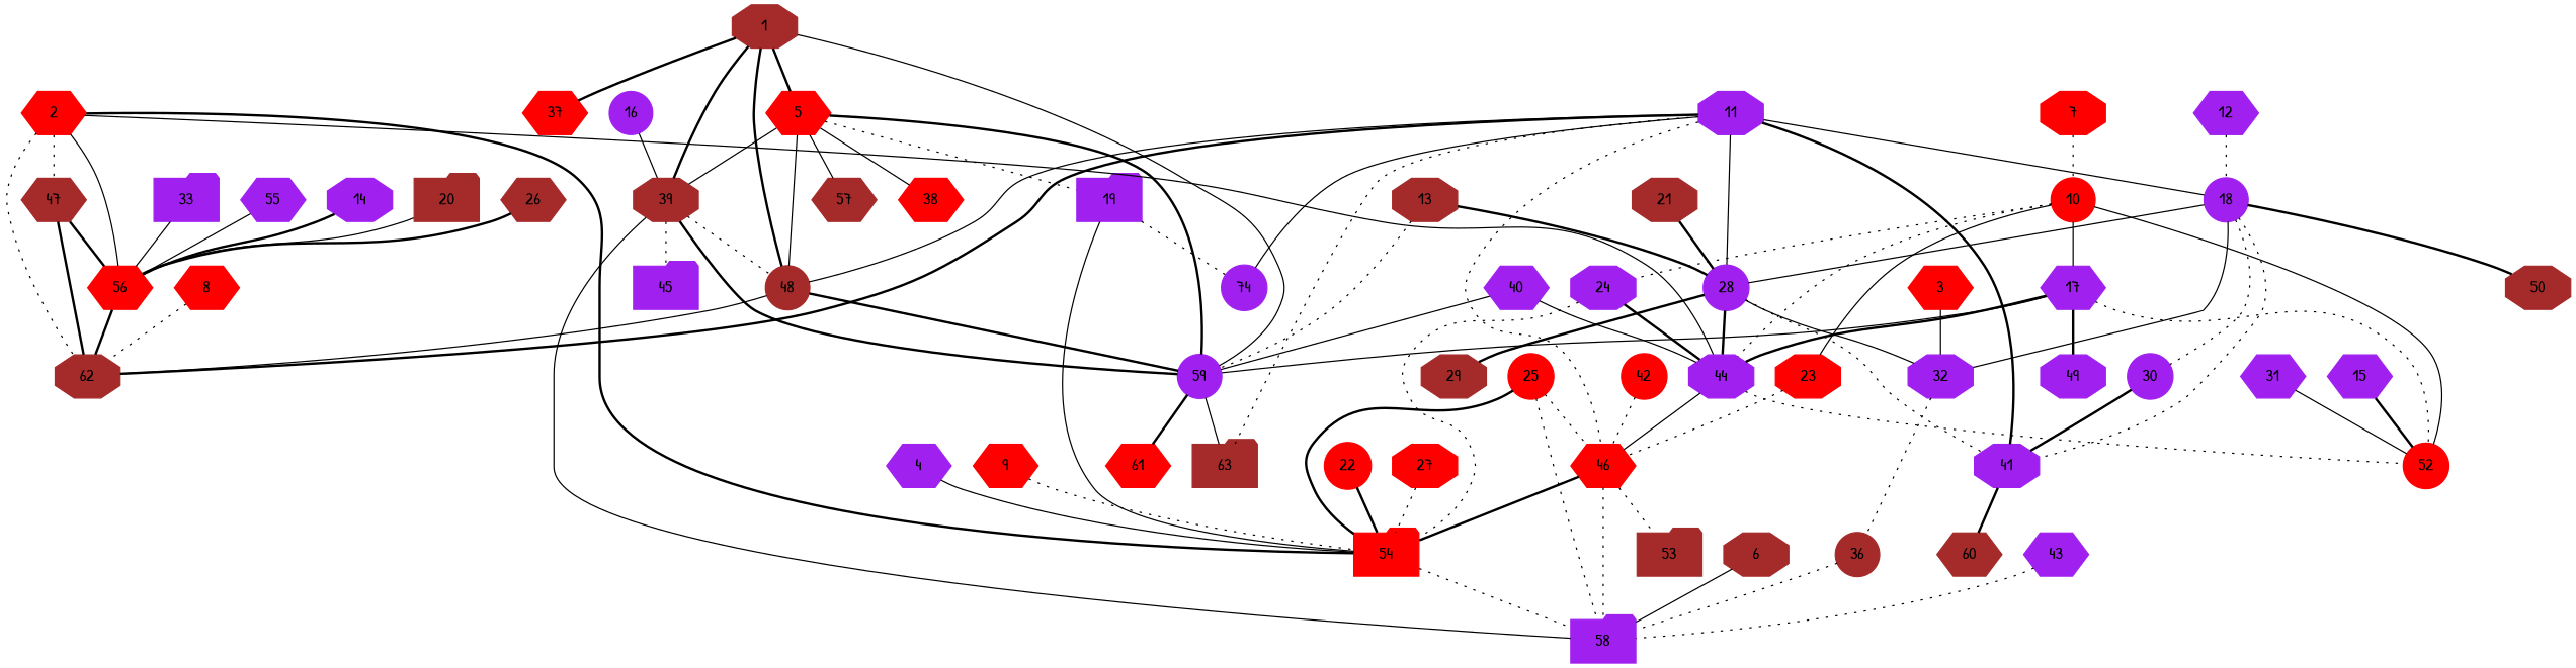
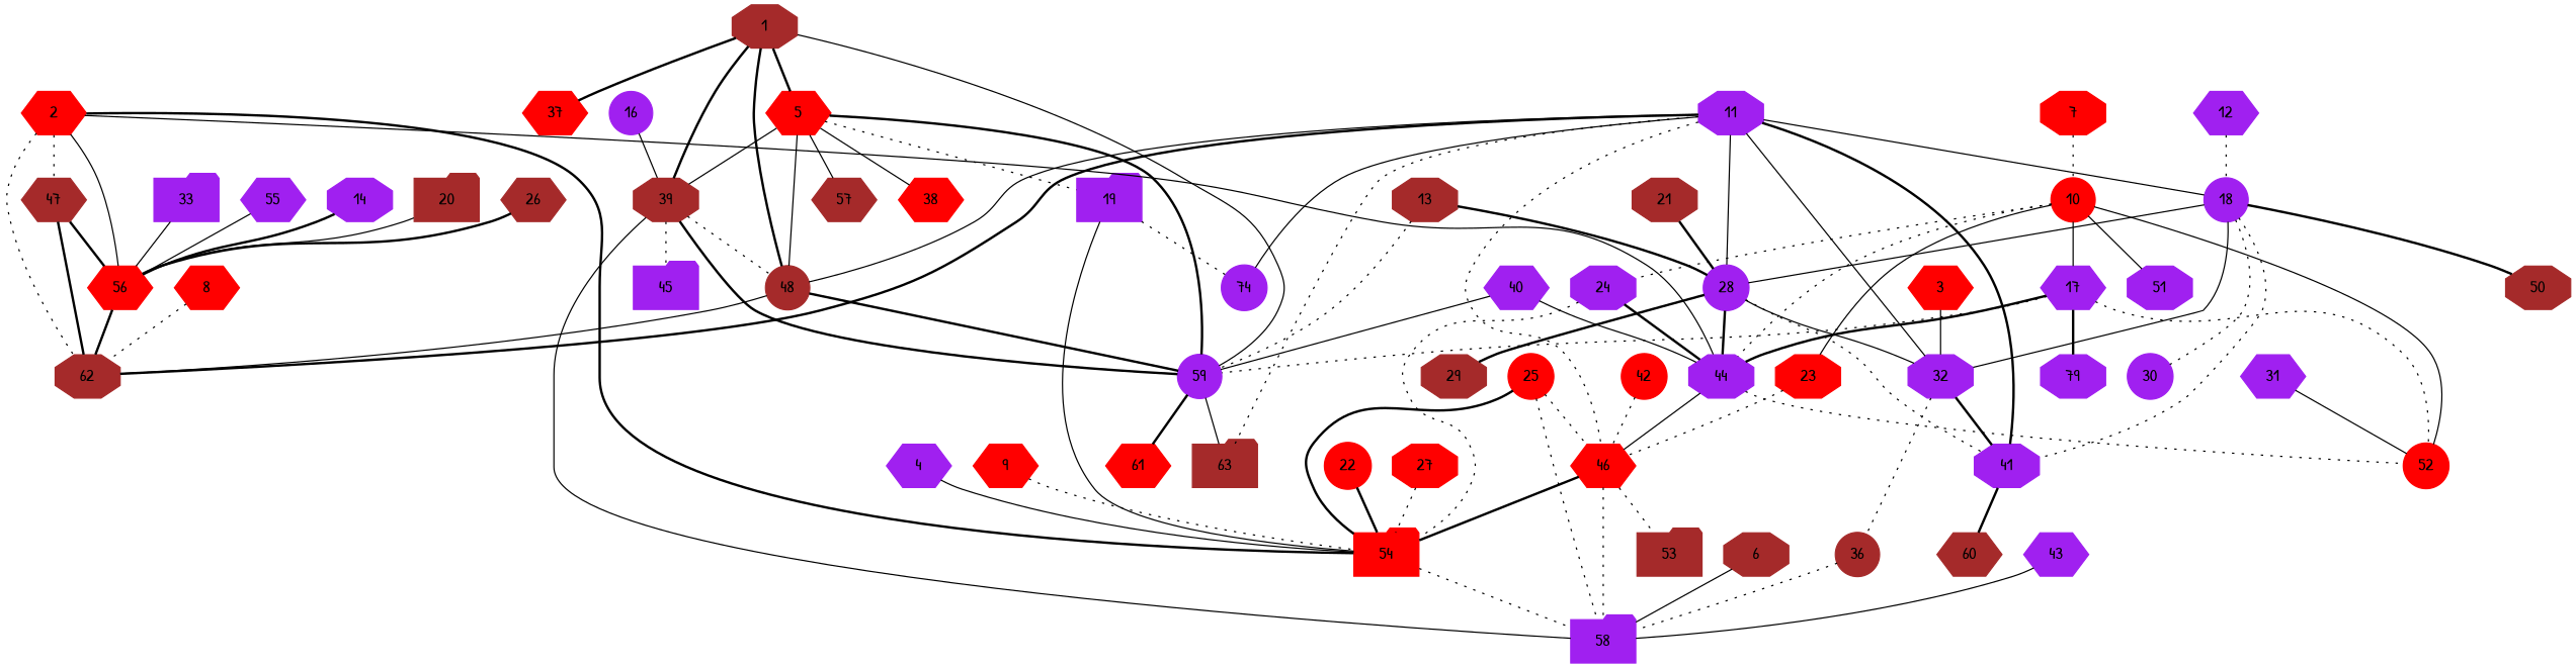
  graph {
    fontname="Patrick Hand"
    node [color=purple fontname="Patrick Hand" shape=hexagon style=filled]
    edge [fontname="Patrick Hand" style=solid weight=1.0]
    1 [color=brown shape=octagon]
    5 [color=red]
    37 [color=red]
    39 [color=brown shape=octagon]
    48 [color=brown shape=circle]
    59 [shape=circle]
    19 [shape=folder]
    38 [color=red]
    57 [color=brown]
    58 [shape=folder]
    45 [shape=folder]
    62 [color=brown shape=octagon]
    63 [color=brown shape=folder]
    61 [color=red]
    2 [color=red]
    44 [shape=octagon]
    47 [color=brown]
    54 [color=red shape=folder]
    56 [color=red]
    52 [color=red shape=circle]
    46 [color=red]
    3 [color=red]
    32 [shape=octagon]
    41 [shape=octagon]
    36 [color=brown shape=circle]
    4
    n27 [label=74 shape=circle]
    6 [color=brown shape=octagon]
    7 [color=red shape=octagon]
    10 [color=red shape=circle]
    17
    23 [color=red shape=octagon]
    24 [shape=octagon]
+   51 [shape=octagon]
    8 [color=red]
    9 [color=red]
-   49 [shape=octagon]
+   49 [shape=octagon label=79]
    11 [shape=octagon]
    18 [shape=circle]
    28 [shape=circle]
    30 [shape=circle]
    50 [color=brown shape=octagon]
    29 [color=brown shape=octagon]
    60 [color=brown]
    53 [color=brown shape=folder]
    12
    13 [color=brown shape=octagon]
    14 [shape=octagon]
-   15
    16 [shape=circle]
    20 [color=brown shape=folder]
    21 [color=brown shape=octagon]
    22 [color=red shape=circle]
    25 [color=red shape=circle]
    26 [color=brown]
    27 [color=red shape=octagon]
    31
    33 [shape=folder]
    40
    42 [color=red shape=circle]
    43
    55
    1 -- 5 [style=bold weight=2.0]
    1 -- 37 [style=bold]
    1 -- 39 [style=bold]
    1 -- 48 [style=bold]
    1 -- 59
    5 -- 39 [weight=2.0]
    5 -- 48 [weight=2.0]
    5 -- 59 [style=bold weight=2.0]
    5 -- 19 [style=dotted]
    5 -- 38
    5 -- 57
    39 -- 48 [style=dotted]
    39 -- 59 [style=bold]
    39 -- 58
    39 -- 45 [style=dotted]
    48 -- 59 [style=bold]
    48 -- 62
    59 -- 63
    59 -- 61 [style=bold]
    19 -- 54
    19 -- n27 [style=dotted]
    2 -- 62 [style=dotted]
    2 -- 44
    2 -- 47 [style=dotted weight=3.0]
    2 -- 54 [style=bold]
    2 -- 56
    44 -- 52 [style=dotted]
    44 -- 46
    47 -- 62 [style=bold weight=3.0]
    47 -- 56 [style=bold weight=3.0]
    54 -- 58 [style=dotted]
    56 -- 62 [style=bold]
    46 -- 58 [style=dotted weight=3.0]
    46 -- 54 [style=bold weight=3.0]
    46 -- 53 [style=dotted]
    3 -- 32
-   30 -- 41 [style=bold]
+   32 -- 41 [style=bold]
    32 -- 36 [style=dotted]
    41 -- 60 [style=bold]
    36 -- 58 [style=dotted]
    4 -- 54
    6 -- 58
    7 -- 10 [style=dotted]
    10 -- 44 [style=dotted weight=2.0]
    10 -- 52 [weight=2.0]
    10 -- 17 [weight=4.0]
    10 -- 23
    10 -- 24 [style=dotted]
-   17 -- 59
+   10 -- 51
+   17 -- 59 [style=dotted]
    17 -- 44 [style=bold weight=2.0]
    17 -- 52 [style=dotted weight=2.0]
    17 -- 49 [style=bold]
    23 -- 46 [style=dotted]
    24 -- 44 [style=bold]
    24 -- 54 [style=dotted]
    8 -- 62 [style=dotted]
    9 -- 54 [style=dotted]
    11 -- 48
    11 -- 62 [style=bold]
    11 -- 63 [style=dotted]
    11 -- 46 [style=dotted]
+   11 -- 32 [weight=2.0]
    11 -- 41 [style=bold weight=2.0]
    11 -- n27
    11 -- 18 [weight=2.0]
    11 -- 28 [weight=2.0]
    18 -- 32
    18 -- 41 [style=dotted]
    18 -- 28
    18 -- 30 [style=dotted]
    18 -- 50 [style=bold]
    28 -- 44 [style=bold]
    28 -- 32
    28 -- 41 [style=dotted]
    28 -- 29 [style=bold]
    12 -- 18 [style=dotted]
    13 -- 59 [style=dotted]
    13 -- 28 [style=bold]
    14 -- 56 [style=bold]
-   15 -- 52 [style=bold]
    16 -- 39
    20 -- 56
    21 -- 28 [style=bold]
    22 -- 54 [style=bold]
    25 -- 58 [style=dotted]
    25 -- 54 [style=bold]
    25 -- 46 [style=dotted weight=3.0]
    26 -- 56 [style=bold]
    27 -- 54 [style=dotted]
    31 -- 52
    33 -- 56
    40 -- 59
    40 -- 44
    42 -- 46 [style=dotted]
-   43 -- 58 [style=dotted]
+   43 -- 58
    55 -- 56
  }
